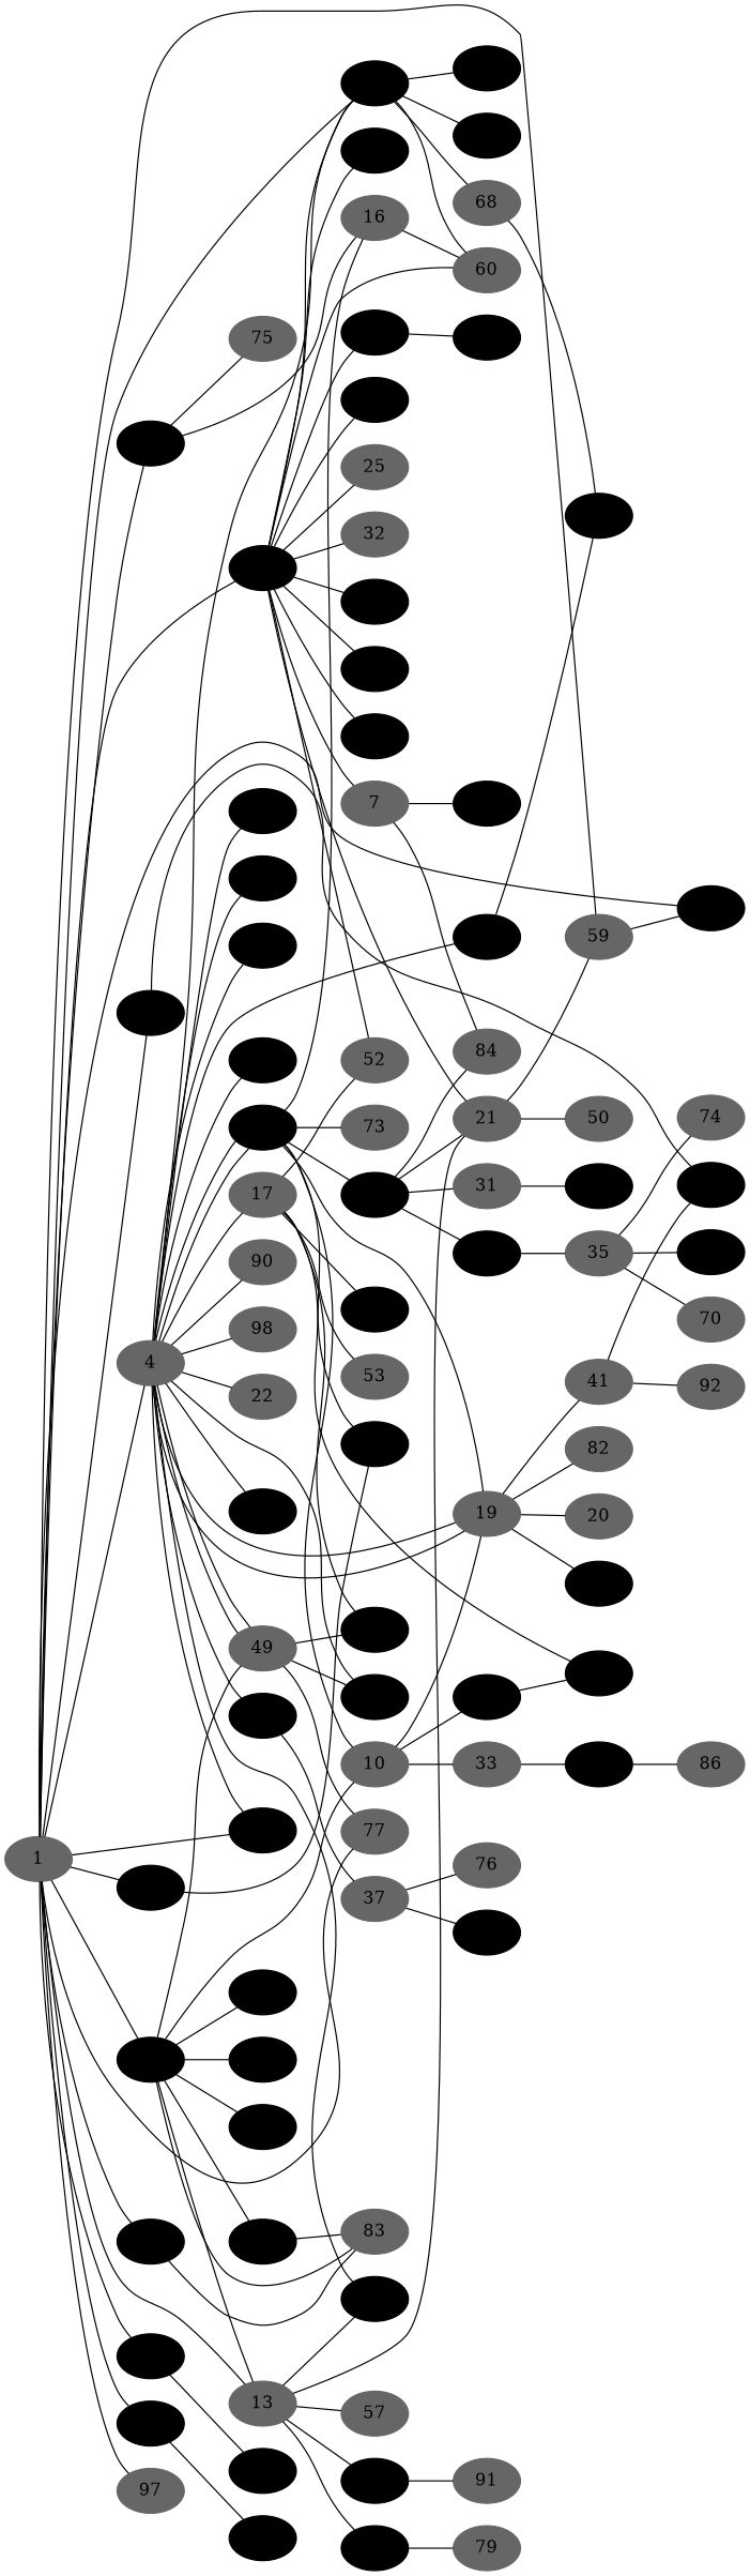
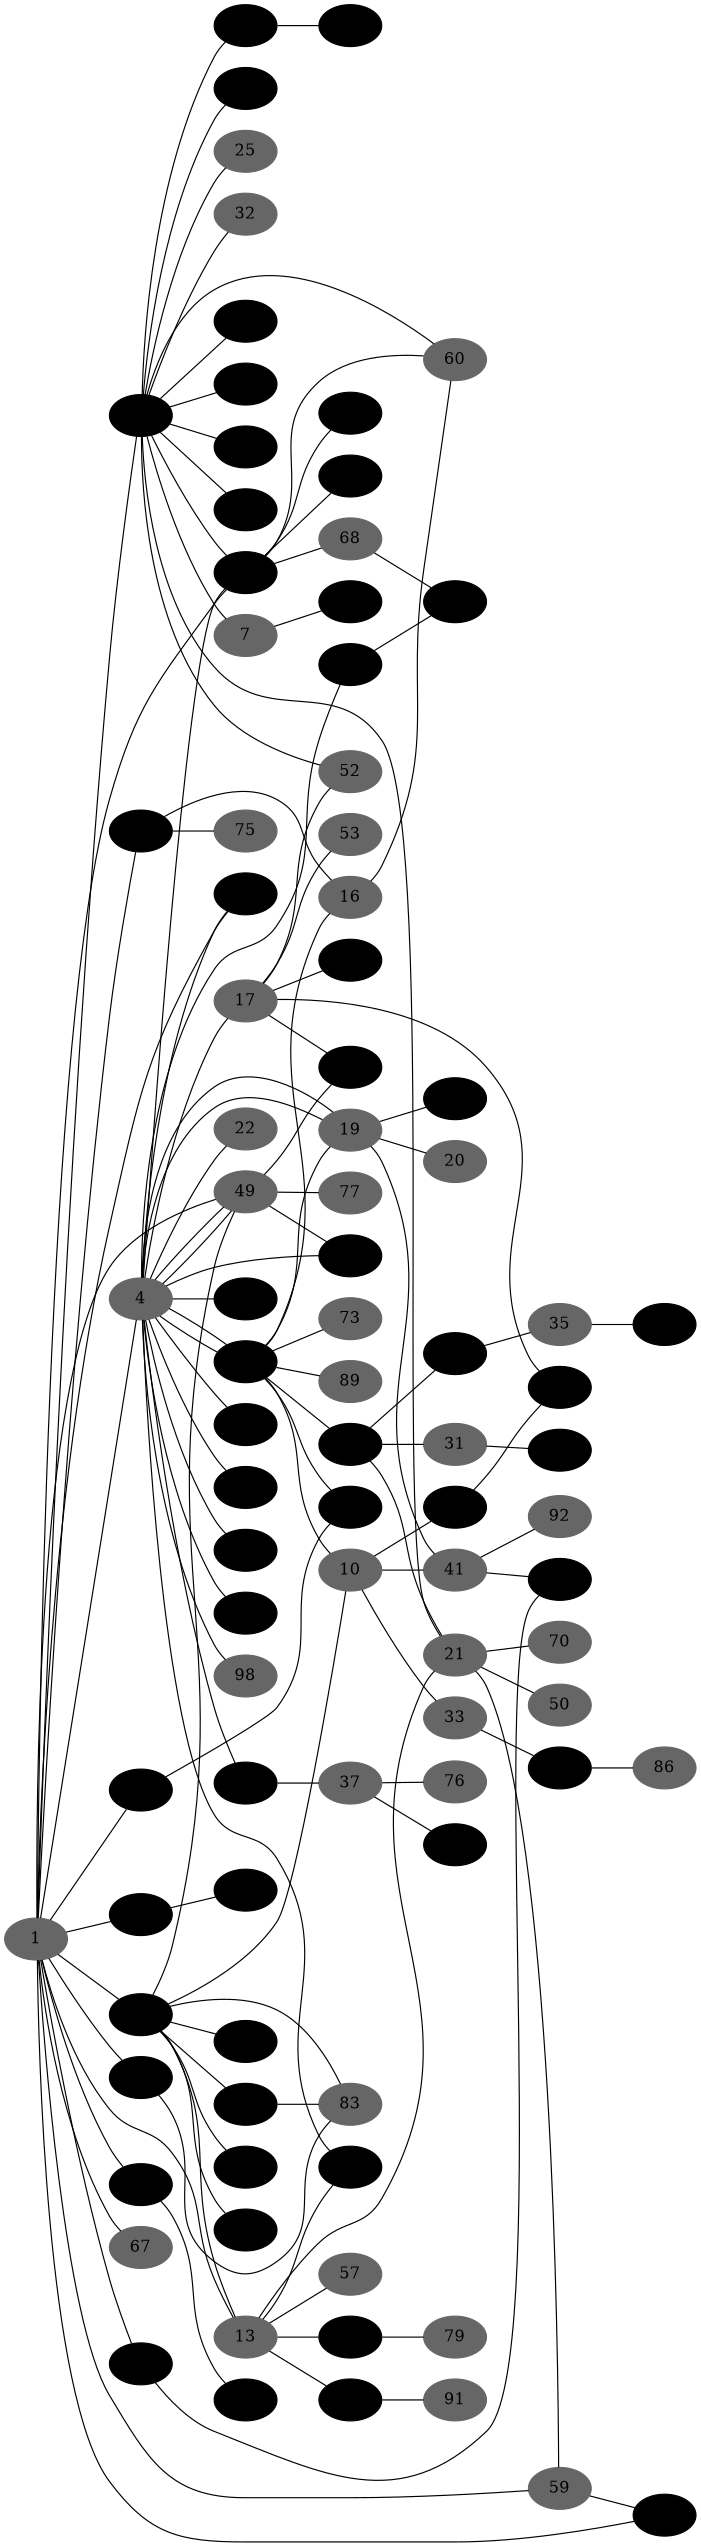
  graph {
    rankdir=LR
    node [color=black style=filled]
    1 [color=gray40]
    2
    3
    4 [color=gray40]
    6
    9
    13 [color=gray40]
    28
    30
    49 [color=gray40]
    51
    59 [color=gray40]
    61
-   67 [color=gray40 label=97]
+   67 [color=gray40]
    78
    80
    85
    7 [color=gray40]
    11
    12
    21 [color=gray40]
    25 [color=gray40]
    32 [color=gray40]
    43
    52 [color=gray40]
    58
    60 [color=gray40]
    69
    72
    16 [color=gray40]
    75 [color=gray40]
    5
    17 [color=gray40]
    19 [color=gray40]
    22 [color=gray40]
    23
    24
    27
    36
    40
    45
    48
    56
    66
-   90 [color=gray40]
    n46 [color=gray40 label=98]
    14
    10 [color=gray40]
    44
    46
    54
    83 [color=gray40]
    87
    34
    42
    57 [color=gray40]
    38
    65
    68 [color=gray40]
    64
    81
    77 [color=gray40]
    88
    96
-   84 [color=gray40]
    15
    95
    50 [color=gray40]
    8
    73 [color=gray40]
+   89 [color=gray40]
    53 [color=gray40]
    55
    93
    20 [color=gray40]
    26
    41 [color=gray40]
-   82 [color=gray40]
    71
    37 [color=gray40]
    29
    31 [color=gray40]
    18
    33 [color=gray40]
    35 [color=gray40]
    63
    62
    79 [color=gray40]
    91 [color=gray40]
    92 [color=gray40]
    39
    76 [color=gray40]
    47
    70 [color=gray40]
-   74 [color=gray40]
    86 [color=gray40]
    1 -- 2
    1 -- 3
    1 -- 4
    1 -- 6
    1 -- 9
    1 -- 13
    1 -- 28
    1 -- 30
-   1 -- 77
+   1 -- 49
    1 -- 51
    1 -- 59
    1 -- 61
    1 -- 67
    1 -- 78
    1 -- 80
    1 -- 85
    2 -- 28
    2 -- 7
    2 -- 11
    2 -- 12
    2 -- 21
    2 -- 25
    2 -- 32
    2 -- 43
    2 -- 52
    2 -- 58
    2 -- 60
    2 -- 69
    2 -- 72
    3 -- 16
    3 -- 75
    4 -- 28
    4 -- 49
    4 -- 49
    4 -- 51
    4 -- 5
    4 -- 5
    4 -- 17
    4 -- 19
    4 -- 19
    4 -- 22
    4 -- 23
    4 -- 24
    4 -- 27
    4 -- 36
    4 -- 40
    4 -- 45
    4 -- 48
    4 -- 56
    4 -- 66
-   4 -- 90
    4 -- n46
    6 -- 14
    9 -- 13
    9 -- 49
    9 -- 10
    9 -- 44
    9 -- 46
    9 -- 54
    9 -- 83
    9 -- 87
    13 -- 21
    13 -- 48
    13 -- 34
    13 -- 42
    13 -- 57
    28 -- 60
    28 -- 38
    28 -- 65
    28 -- 68
    30 -- 64
    49 -- 56
    49 -- 81
    49 -- 77
    59 -- 80
    61 -- 88
    78 -- 83
    85 -- 96
-   7 -- 84
    7 -- 15
    11 -- 95
    21 -- 59
    21 -- 50
    16 -- 60
    5 -- 16
    5 -- 19
    5 -- 10
    5 -- 96
    5 -- 8
    5 -- 73
+   5 -- 89
    17 -- 52
    17 -- 81
    17 -- 53
    17 -- 55
    17 -- 93
    19 -- 20
    19 -- 26
    19 -- 41
-   19 -- 82
    23 -- 71
    27 -- 37
-   10 -- 19
+   10 -- 41
    10 -- 18
    10 -- 33
    54 -- 83
    34 -- 79
    42 -- 91
    68 -- 71
    8 -- 21
-   8 -- 84
    8 -- 29
    8 -- 31
    41 -- 64
    41 -- 92
    37 -- 39
    37 -- 76
    29 -- 35
    31 -- 63
    18 -- 93
    33 -- 62
    35 -- 47
-   35 -- 70
-   35 -- 74
+   21 -- 70
    62 -- 86
  }
